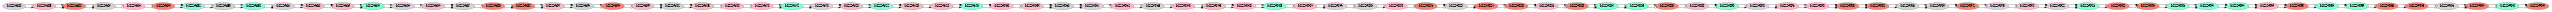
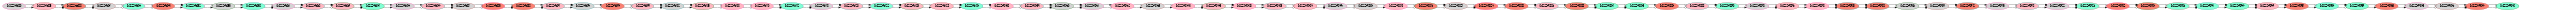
  digraph {
    fontname="Patrick Hand"
    rankdir=LR
    node [color=deeppink fillcolor=lightpink fontname="Patrick Hand" style=filled]
    edge [arrowhead=odot fontname="Patrick Hand"]
    n1 [fillcolor=lightgrey label="0x3222496030"]
    n2 [color=brown label="0x3222496035"]
    n3 [color=teal fillcolor=salmon label="0x3222466038"]
    n4 [color=brown fillcolor=lightgrey label="0x3222496041"]
-   n5 [label="0x3222496044"]
+   n5 [fillcolor=aquamarine label="0x3222496044"]
    n6 [color=brown fillcolor=salmon label="0x3222496049"]
    n7 [fillcolor=aquamarine label="0x3222496052"]
    n8 [color=darkgreen fillcolor=lightgrey label="0x3222496055"]
    n9 [color=teal fillcolor=aquamarine label="0x3222496058"]
    n10 [fillcolor=lightgrey label="0x3222496061"]
    n11 [color=teal label="0x3222496063"]
    n12 [color=darkgreen label="0x3222496069"]
    n13 [color=darkgreen fillcolor=aquamarine label="0x3222496071"]
    n14 [fillcolor=lightgrey label="0x3222496074"]
    n15 [color=teal label="0x3222496077"]
    n16 [color=brown fillcolor=lightgrey label="0x3222496081"]
    n17 [fillcolor=salmon label="0x3222496085"]
    n18 [color=brown fillcolor=salmon label="0x3222496088"]
    n19 [color=teal label="0x3222496091"]
    n20 [color=teal fillcolor=lightgrey label="0x3222496094"]
    n21 [color=brown fillcolor=salmon label="0x3222496097"]
    n22 [color=teal label="0x3222496099"]
    n23 [color=teal fillcolor=lightgrey label="0x3222496102"]
    n24 [color=darkgreen label="0x3222496105"]
    n25 [label="0x3222496108"]
    n26 [label="0x3222496110"]
    n27 [color=teal fillcolor=aquamarine label="0x3222496112"]
    n28 [fillcolor=lightgrey label="0x3222496118"]
    n29 [color=teal label="0x3222496120"]
    n30 [fillcolor=aquamarine label="0x3222496122"]
    n31 [color=darkgreen label="0x3222496125"]
    n32 [color=brown label="0x3222496128"]
    n33 [color=teal fillcolor=aquamarine label="0x3222496134"]
    n34 [label="0x3222498758"]
    n35 [color=teal label="0x3222498759"]
    n36 [color=darkgreen fillcolor=lightgrey label="0x3222498760"]
    n37 [fillcolor=lightgrey label="0x3222498761"]
    n38 [label="0x3222498762"]
    n39 [color=brown fillcolor=lightgrey label="0x3222498765"]
    n40 [label="0x3222498770"]
    n41 [color=darkgreen label="0x3222498775"]
    n42 [label="0x3222498780"]
-   n43 [color=teal fillcolor=aquamarine label="0x3222498785"]
+   n43 [color=teal label="0x3222498785"]
    n44 [color=brown label="0x3222498787"]
    n45 [fillcolor=lightgrey label="0x3222498794"]
    n46 [color=brown fillcolor=lightgrey label="0x3222498804"]
    n47 [label="0x3222498810"]
    n48 [color=darkgreen fillcolor=salmon label="0x3222498816"]
    n49 [color=brown fillcolor=lightgrey label="0x3222498821"]
    n50 [fillcolor=salmon label="0x3222498827"]
    n51 [color=brown fillcolor=salmon label="0x3222498833"]
    n52 [color=teal label="0x3222498836"]
    n53 [color=darkgreen fillcolor=salmon label="0x3222498838"]
    n54 [color=darkgreen fillcolor=aquamarine label="0x3222498841"]
    n55 [color=darkgreen fillcolor=aquamarine label="0x3222498845"]
    n56 [color=brown fillcolor=salmon label="0x3222498884"]
    n57 [color=teal label="0x3222498888"]
    n58 [color=brown fillcolor=aquamarine label="0x3222498890"]
    n59 [fillcolor=lightgrey label="0x3222498893"]
    n60 [color=brown label="0x3222498896"]
    n61 [label="0x3222498898"]
    n62 [color=teal fillcolor=salmon label="0x3222498900"]
    n63 [color=teal fillcolor=salmon label="0x3222498983"]
    n64 [color=darkgreen fillcolor=lightgrey label="0x3222498906"]
    n65 [color=brown fillcolor=lightgrey label="0x3222498909"]
    n66 [color=teal fillcolor=salmon label="0x3222498912"]
    n67 [fillcolor=lightgrey label="0x3222498915"]
    n68 [color=teal label="0x3222498918"]
    n69 [fillcolor=lightgrey label="0x3222498922"]
    n70 [color=brown fillcolor=aquamarine label="0x3222498926"]
    n71 [fillcolor=salmon label="0x3222498932"]
    n72 [color=darkgreen fillcolor=salmon label="0x3222498934"]
    n73 [color=brown fillcolor=aquamarine label="0x3222498936"]
    n74 [color=teal fillcolor=aquamarine label="0x3222498941"]
    n75 [color=darkgreen fillcolor=aquamarine label="0x3222498947"]
    n76 [color=brown label="0x3222498949"]
    n77 [color=brown fillcolor=salmon label="0x3222498951"]
    n78 [color=teal fillcolor=aquamarine label="0x3822498957"]
    n79 [color=darkgreen fillcolor=aquamarine label="0x3222498959"]
    n80 [color=brown fillcolor=salmon label="0x3222498965"]
-   n81 [fillcolor=salmon label="0x3222499075"]
+   n81 [fillcolor=lightgrey label="0x3222499075"]
    n82 [color=brown fillcolor=lightgrey label="0x3222499076"]
    n83 [color=brown fillcolor=salmon label="0x3222499077"]
    n84 [color=darkgreen fillcolor=aquamarine label="0x3222499078"]
-   n85 [color=teal fillcolor=salmon label="0x3222499079"]
    n1 -> n2 [arrowhead=normal]
    n1 -> n2
    n2 -> n3 [arrowhead=box]
    n2 -> n3 [arrowhead=normal]
    n3 -> n4 [arrowhead=box]
    n3 -> n4
    n4 -> n5
    n4 -> n5
    n5 -> n6
    n5 -> n6
    n6 -> n7 [arrowhead=normal]
    n6 -> n7 [arrowhead=box]
    n7 -> n8 [arrowhead=normal]
    n7 -> n8
    n8 -> n9 [arrowhead=normal]
    n8 -> n9 [arrowhead=normal]
    n9 -> n10 [arrowhead=box]
    n9 -> n10
    n10 -> n11 [arrowhead=normal]
    n10 -> n11 [arrowhead=box]
    n11 -> n12
    n11 -> n12 [arrowhead=box]
    n12 -> n13 [arrowhead=box]
    n12 -> n13 [arrowhead=normal]
    n13 -> n14 [arrowhead=normal]
    n13 -> n14 [arrowhead=normal]
    n14 -> n15
    n14 -> n15 [arrowhead=normal]
    n15 -> n16 [arrowhead=box]
    n15 -> n16 [arrowhead=box]
    n16 -> n17
    n16 -> n17
    n17 -> n18 [arrowhead=box]
    n17 -> n18
    n18 -> n19 [arrowhead=box]
    n18 -> n19 [arrowhead=normal]
    n19 -> n20 [arrowhead=normal]
    n19 -> n20 [arrowhead=box]
    n20 -> n21
    n20 -> n21 [arrowhead=normal]
    n21 -> n22
    n21 -> n22
    n22 -> n23 [arrowhead=box]
    n22 -> n23 [arrowhead=box]
    n23 -> n24 [arrowhead=normal]
    n23 -> n24 [arrowhead=box]
    n24 -> n25
    n24 -> n25
    n25 -> n26
    n25 -> n26
    n26 -> n27 [arrowhead=box]
    n26 -> n27 [arrowhead=normal]
    n27 -> n28 [arrowhead=box]
    n27 -> n28
    n28 -> n29 [arrowhead=normal]
    n28 -> n29 [arrowhead=box]
    n29 -> n30 [arrowhead=normal]
    n29 -> n30 [arrowhead=normal]
    n30 -> n31 [arrowhead=normal]
    n30 -> n31 [arrowhead=box]
    n31 -> n32 [arrowhead=normal]
    n31 -> n32
    n32 -> n33 [arrowhead=normal]
    n32 -> n33 [arrowhead=box]
    n33 -> n34
    n33 -> n34 [arrowhead=box]
    n34 -> n35
    n34 -> n35
    n35 -> n36 [arrowhead=box]
    n35 -> n36 [arrowhead=box]
    n36 -> n37 [arrowhead=box]
    n36 -> n37 [arrowhead=box]
    n37 -> n38
    n37 -> n38 [arrowhead=normal]
    n38 -> n39 [arrowhead=normal]
    n38 -> n39
    n39 -> n40 [arrowhead=normal]
    n39 -> n40
    n40 -> n41 [arrowhead=box]
    n40 -> n41
    n41 -> n42 [arrowhead=normal]
    n41 -> n42 [arrowhead=box]
    n42 -> n43 [arrowhead=normal]
    n42 -> n43 [arrowhead=normal]
    n43 -> n44
    n43 -> n44
    n44 -> n45 [arrowhead=box]
    n44 -> n45
    n45 -> n46
    n45 -> n46
    n46 -> n47 [arrowhead=normal]
    n46 -> n47
    n47 -> n48
    n47 -> n48
    n48 -> n49
    n48 -> n49 [arrowhead=box]
    n49 -> n50 [arrowhead=box]
    n49 -> n50
    n50 -> n51
    n50 -> n51 [arrowhead=normal]
    n51 -> n52
    n51 -> n52 [arrowhead=box]
    n52 -> n53
    n52 -> n53 [arrowhead=normal]
    n53 -> n54 [arrowhead=box]
    n53 -> n54 [arrowhead=normal]
    n54 -> n55 [arrowhead=box]
    n54 -> n55
    n55 -> n56
    n55 -> n56 [arrowhead=normal]
    n56 -> n57
    n56 -> n57
    n57 -> n58
    n57 -> n58 [arrowhead=box]
    n58 -> n59 [arrowhead=normal]
    n58 -> n59
    n59 -> n60 [arrowhead=box]
    n59 -> n60
    n60 -> n61 [arrowhead=normal]
    n60 -> n61 [arrowhead=normal]
    n61 -> n62 [arrowhead=box]
    n61 -> n62 [arrowhead=box]
    n62 -> n63 [arrowhead=box]
    n62 -> n63 [arrowhead=box]
    n63 -> n64 [arrowhead=normal]
    n63 -> n64
    n64 -> n65 [arrowhead=box]
    n64 -> n65 [arrowhead=normal]
    n65 -> n66
    n65 -> n66 [arrowhead=box]
    n66 -> n67
    n66 -> n67 [arrowhead=normal]
    n67 -> n68
    n67 -> n68
    n68 -> n69 [arrowhead=normal]
    n68 -> n69 [arrowhead=box]
    n69 -> n70 [arrowhead=box]
    n69 -> n70 [arrowhead=box]
    n70 -> n71 [arrowhead=normal]
    n70 -> n71
    n71 -> n72
    n71 -> n72 [arrowhead=box]
    n72 -> n73 [arrowhead=normal]
    n72 -> n73
    n73 -> n74 [arrowhead=box]
    n73 -> n74 [arrowhead=normal]
    n74 -> n75 [arrowhead=normal]
    n74 -> n75 [arrowhead=box]
    n75 -> n76 [arrowhead=box]
    n75 -> n76 [arrowhead=box]
    n76 -> n77 [arrowhead=normal]
    n76 -> n77 [arrowhead=box]
    n77 -> n78 [arrowhead=normal]
    n77 -> n78
    n78 -> n79
    n78 -> n79 [arrowhead=box]
    n79 -> n80 [arrowhead=normal]
    n79 -> n80
    n80 -> n81 [arrowhead=normal]
    n80 -> n81
    n81 -> n82
    n81 -> n82
    n82 -> n83 [arrowhead=box]
    n82 -> n83 [arrowhead=normal]
    n83 -> n84
    n83 -> n84
-   n84 -> n85
-   n84 -> n85 [arrowhead=box]
  }
